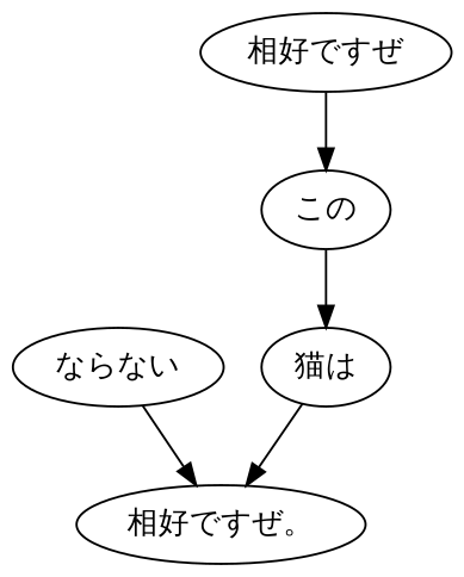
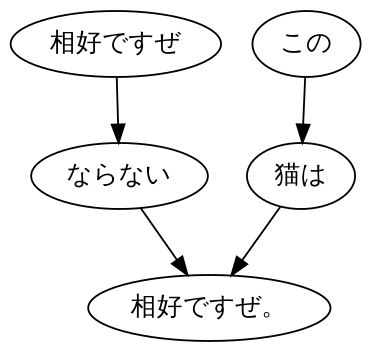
  digraph {
    n1 [label="猫は"]
    n2 [label="相好ですぜ。"]
    n3 [label="この"]
    n4 [label="相好ですぜ"]
    n5 [label="ならない"]
    n1 -> n2
    n3 -> n1
-   n4 -> n3
+   n4 -> n5
    n5 -> n2
  }
